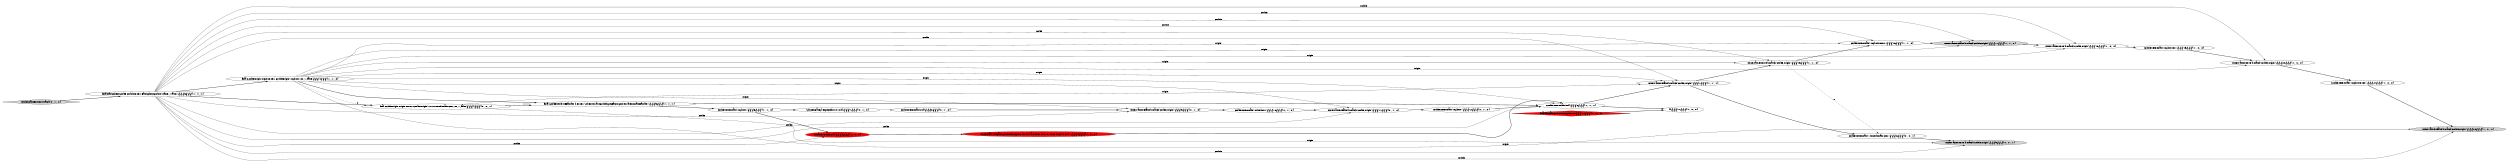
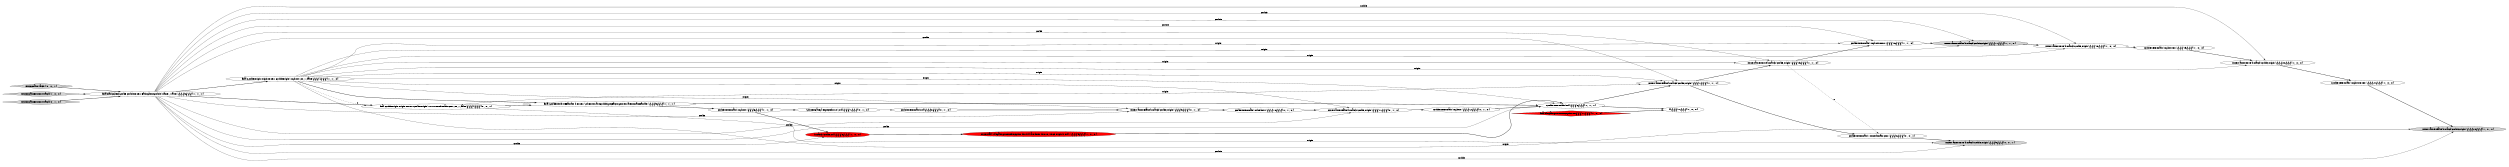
  digraph {
    rankdir=LR
    node [fillcolor=white shape=ellipse style=filled]
    edge [style=bold]
    n1 [label="final CookieOrigin origin = new CookieOrigin(\"myhost\",80,\"/\",false)@@@4@@@['1', '1', '0']"]
    n2 [label="Assert.assertTrue(h.match(cookie,origin))@@@18@@@['1', '0', '0']"]
    n3 [fillcolor=lightgray label="Assert.assertFalse(h.match(cookie,origin))@@@22@@@['1', '0', '0']"]
    n4 [label="Assert.assertTrue(h.match(cookie,origin))@@@20@@@['1', '0', '0']"]
    n5 [label="Assert.assertTrue(h.match(cookie,origin))@@@15@@@['1', '1', '0']"]
    n6 [label="Assert.assertFalse(h.match(cookie,origin))@@@9@@@['0', '1', '0']"]
    n7 [label="cookie.setDomain(\"myhost:8080\")@@@16@@@['1', '1', '0']"]
    n8 [fillcolor=lightgray label="Assert.assertFalse(h.match(cookie,origin))@@@17@@@['1', '1', '0']"]
    n9 [label="Assert.assertFalse(h.match(cookie,origin))@@@11@@@['0', '1', '0']"]
    n10 [label="Assert.assertFalse(h.match(cookie,origin))@@@7@@@['1', '1', '1']"]
    n11 [label="cookie.setDomain(null)@@@6@@@['1', '1', '1']"]
    n12 [label="final CookieAttributeHandler h = new SolrPortAwareCookieSpecFactory.PortAwareDomainHandler()@@@5@@@['1', '1', '1']"]
    n13 [label="final CookieOrigin origin = new CookieOrigin(\"www.somedomain.com\",80,\"/\",false)@@@4@@@['0', '0', '1']"]
    n14 [label="cookie.setDomain(\"myhost:80\")@@@19@@@['1', '0', '0']"]
    n15 [label="cookie.setDomain(\"myhost:8080\")@@@21@@@['1', '0', '0']"]
    n16 [label="cookie.setDomain(\".somedomain.com\")@@@8@@@['0', '0', '1']"]
    n17 [label="cookie.setDomain(\"otherhost\")@@@10@@@['0', '1', '0']"]
    n18 [label="cookie.setDomain(\"myhost\")@@@12@@@['0', '1', '0']"]
    n19 [label="{}@@@11@@@['1', '0', '0']"]
    n20 [label="cookie.setDomain(\"myhost\")@@@6@@@['1', '1', '0']"]
    n21 [fillcolor=lightgray label="Assert.assertTrue(h.match(cookie,origin))@@@9@@@['0', '0', '1']"]
    n22 [fillcolor=red label="h.match(cookie,null)@@@8@@@['1', '0', '0']"]
    n23 [fillcolor=red label="Assert.fail(\"IllegalArgumentException should have been thrown, since origin is null.\")@@@9@@@['1', '0', '0']"]
    n24 [label="SolrTestCaseJ4.expectThrows(,null)@@@7@@@['0', '1', '0']"]
    n25 [label="cookie.setDomain(null)@@@8@@@['0', '1', '0']"]
+   n26 [fillcolor=lightgray label="testDomainMatch1['0', '0', '1']" shape=diamond]
    n27 [label="final BasicClientCookie cookie = new BasicClientCookie(\"name\",\"value\")@@@3@@@['1', '1', '1']"]
+   n28 [fillcolor=lightgray label="testDomainHostPortMatch['1', '0', '0']" shape=diamond]
    n29 [fillcolor=lightgray label="testDomainHostPortMatch['0', '1', '0']" shape=diamond]
    n30 [fillcolor=red label="final IllegalArgumentException ex@@@11@@@['1', '0', '0']" shape=diamond]
    n1 -> n2 [label=origin style=solid]
    n1 -> n3 [label=origin style=solid]
    n1 -> n4 [label=origin style=solid]
    n1 -> n5 [label=origin style=solid]
    n1 -> n6 [label=origin style=solid]
    n1 -> n7 [label=origin style=solid]
    n1 -> n8 [label=origin style=solid]
    n1 -> n9 [label=origin style=solid]
    n1 -> n10 [label=origin style=solid]
    n1 -> n11 [label=origin style=solid]
    n1 -> n12
    n1 -> n13 [label=0 style=dashed]
    n2 -> n14
    n4 -> n15
    n5 -> n7
    n5 -> n16 [label=0 style=dashed]
    n6 -> n17
    n7 -> n8
    n8 -> n2
    n9 -> n18
    n10 -> n5
    n10 -> n16
    n11 -> n10
    n11 -> n19
    n12 -> n11
    n12 -> n20
    n13 -> n10 [label=origin style=solid]
    n13 -> n12
    n13 -> n21 [label=origin style=solid]
    n14 -> n4
    n15 -> n3
    n16 -> n21
    n17 -> n9
    n18 -> n11
    n20 -> n22
    n20 -> n24
    n22 -> n23
    n23 -> n11
    n24 -> n25 [style=solid]
    n25 -> n6
+   n26 -> n27
    n27 -> n1
    n27 -> n2 [label=cookie style=solid]
    n27 -> n3 [label=cookie style=solid]
    n27 -> n4 [label=cookie style=solid]
    n27 -> n5 [label=cookie style=solid]
    n27 -> n6 [label=cookie style=solid]
    n27 -> n7 [label=cookie style=solid]
    n27 -> n8 [label=cookie style=solid]
    n27 -> n9 [label=cookie style=solid]
    n27 -> n10 [label=cookie style=solid]
    n27 -> n11 [label=cookie style=solid]
    n27 -> n13
    n27 -> n21 [label=cookie style=solid]
    n27 -> n22 [label=cookie style=solid]
+   n28 -> n27
    n29 -> n27
    n30 -> n19
  }
